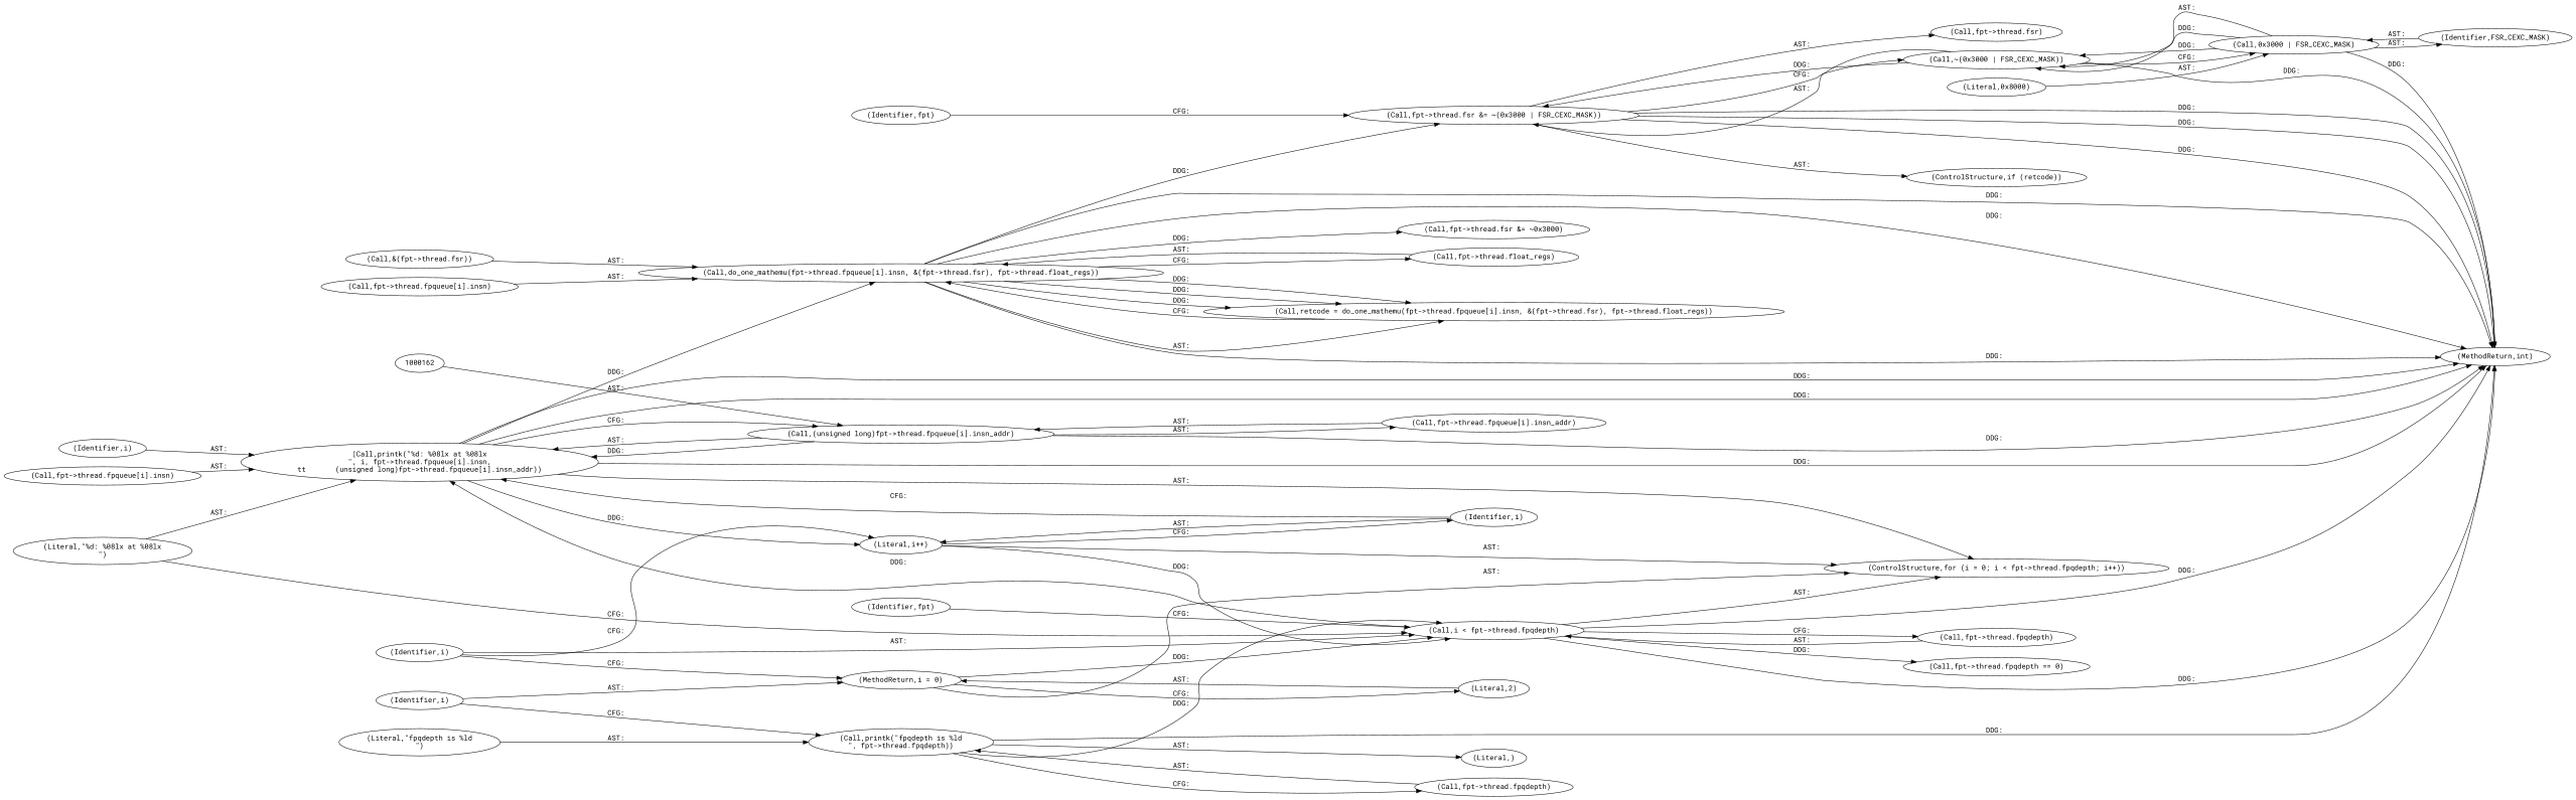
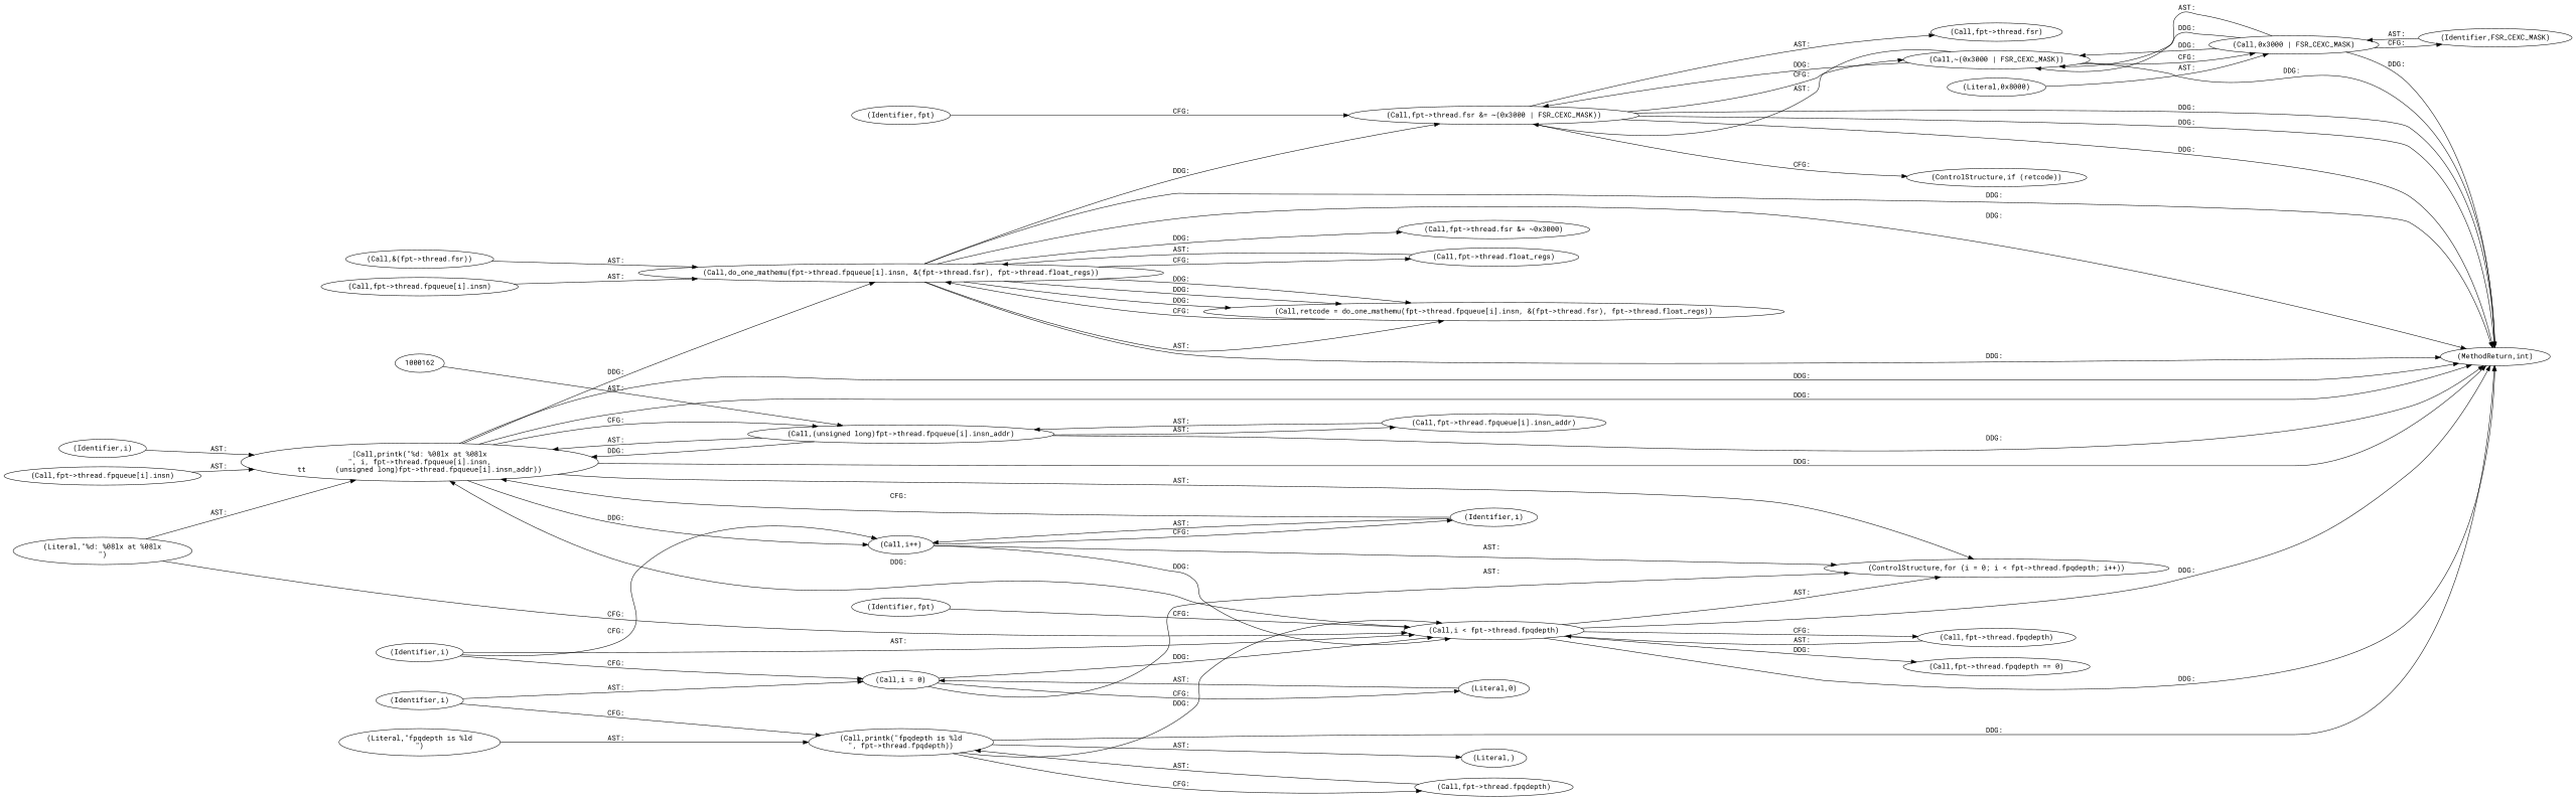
  digraph {
    fontname="Roboto Mono"
    rankdir=LR
    node [fontname="Roboto Mono"]
    edge [fontname="Roboto Mono"]
    n1 [label="(Call,fpt->thread.fsr &= ~(0x3000 | FSR_CEXC_MASK))"]
    n2 [label="(Call,~(0x3000 | FSR_CEXC_MASK))"]
    n3 [label="(ControlStructure,if (retcode))"]
    n4 [label="(MethodReturn,int)"]
    n5 [label="(Call,fpt->thread.fsr)"]
    n6 [label="(Call,0x3000 | FSR_CEXC_MASK)"]
    n7 [label="(Call,do_one_mathemu(fpt->thread.fpqueue[i].insn, &(fpt->thread.fsr), fpt->thread.float_regs))"]
    n8 [label="(Call,fpt->thread.fsr &= ~0x3000)"]
    n9 [label="(Call,fpt->thread.float_regs)"]
    n10 [label="(Call,retcode = do_one_mathemu(fpt->thread.fpqueue[i].insn, &(fpt->thread.fsr), fpt->thread.float_regs))"]
    n11 [label="(Call,printk(\"%d: %08lx at %08lx\n\", i, fpt->thread.fpqueue[i].insn,\n\t\t       (unsigned long)fpt->thread.fpqueue[i].insn_addr))"]
-   n12 [label="(Literal,i++)"]
+   n12 [label="(Call,i++)"]
    n13 [label="(Call,(unsigned long)fpt->thread.fpqueue[i].insn_addr)"]
    n14 [label="(ControlStructure,for (i = 0; i < fpt->thread.fpqdepth; i++))"]
    n15 [label="(Call,i < fpt->thread.fpqdepth)"]
    n16 [label="(Identifier,i)"]
    n17 [label="(Call,fpt->thread.fpqueue[i].insn_addr)"]
    n18 [label="(Call,fpt->thread.fpqdepth)"]
    n19 [label="(Call,fpt->thread.fpqdepth == 0)"]
-   n20 [label="(MethodReturn,i = 0)"]
-   n21 [label="(Literal,2)"]
+   n20 [label="(Call,i = 0)"]
+   n21 [label="(Literal,0)"]
    n22 [label="(Call,printk(\"fpqdepth is %ld\n\", fpt->thread.fpqdepth))"]
    n23 [label="(Call,fpt->thread.fpqdepth)"]
    n24 [label="(Literal,)"]
    n25 [label="(Identifier,FSR_CEXC_MASK)"]
    n26 [label="(Identifier,i)"]
    n27 [label="(Literal,\"fpqdepth is %ld\n\")"]
    n28 [label="(Identifier,fpt)"]
    n29 [label="(Call,&(fpt->thread.fsr))"]
    n30 [label="(Identifier,i)"]
    n31 [label="(Call,fpt->thread.fpqueue[i].insn)"]
    n32 [label="(Literal,0x8000)"]
    n33 [label="(Identifier,fpt)"]
    n34 [label="(Call,fpt->thread.fpqueue[i].insn)"]
    n35 [label="(Literal,\"%d: %08lx at %08lx\n\")"]
    n36 [label="(Identifier,i)"]
    1000162
    n1 -> n2 [label="CFG: "]
-   n1 -> n3 [label="AST: "]
+   n1 -> n3 [label="CFG: "]
    n1 -> n4 [label="DDG: "]
    n1 -> n4 [label="DDG: "]
    n1 -> n4 [label="DDG: "]
    n1 -> n5 [label="AST: "]
    n2 -> n1 [label="AST: "]
    n2 -> n1 [label="DDG: "]
    n2 -> n4 [label="DDG: "]
    n2 -> n6 [label="CFG: "]
    n6 -> n2 [label="AST: "]
    n6 -> n2 [label="DDG: "]
    n6 -> n2 [label="DDG: "]
    n6 -> n4 [label="DDG: "]
-   n6 -> n25 [label="AST: "]
+   n6 -> n25 [label="CFG: "]
    n7 -> n1 [label="DDG: "]
    n7 -> n4 [label="DDG: "]
    n7 -> n4 [label="DDG: "]
    n7 -> n4 [label="DDG: "]
    n7 -> n8 [label="DDG: "]
    n7 -> n9 [label="CFG: "]
    n7 -> n10 [label="AST: "]
    n7 -> n10 [label="DDG: "]
    n7 -> n10 [label="DDG: "]
    n7 -> n10 [label="DDG: "]
    n9 -> n7 [label="AST: "]
    n10 -> n7 [label="CFG: "]
    n11 -> n4 [label="DDG: "]
    n11 -> n4 [label="DDG: "]
    n11 -> n4 [label="DDG: "]
    n11 -> n7 [label="DDG: "]
    n11 -> n12 [label="DDG: "]
    n11 -> n13 [label="CFG: "]
    n11 -> n14 [label="AST: "]
    n12 -> n14 [label="AST: "]
    n12 -> n15 [label="DDG: "]
    n12 -> n16 [label="CFG: "]
    n13 -> n4 [label="DDG: "]
    n13 -> n11 [label="AST: "]
    n13 -> n11 [label="DDG: "]
    n13 -> n17 [label="AST: "]
    n15 -> n4 [label="DDG: "]
    n15 -> n4 [label="DDG: "]
    n15 -> n11 [label="DDG: "]
    n15 -> n14 [label="AST: "]
    n15 -> n18 [label="CFG: "]
    n15 -> n19 [label="DDG: "]
    n16 -> n11 [label="CFG: "]
    n16 -> n12 [label="AST: "]
    n17 -> n13 [label="AST: "]
    n18 -> n15 [label="AST: "]
    n20 -> n14 [label="AST: "]
    n20 -> n15 [label="DDG: "]
    n20 -> n21 [label="CFG: "]
    n21 -> n20 [label="AST: "]
    n22 -> n4 [label="DDG: "]
    n22 -> n15 [label="DDG: "]
    n22 -> n23 [label="CFG: "]
    n22 -> n24 [label="AST: "]
    n23 -> n22 [label="AST: "]
    n25 -> n6 [label="AST: "]
    n26 -> n11 [label="AST: "]
    n27 -> n22 [label="AST: "]
    n28 -> n1 [label="CFG: "]
    n29 -> n7 [label="AST: "]
    n30 -> n12 [label="CFG: "]
    n30 -> n15 [label="AST: "]
    n30 -> n20 [label="CFG: "]
    n31 -> n11 [label="AST: "]
    n32 -> n6 [label="AST: "]
    n33 -> n15 [label="CFG: "]
    n34 -> n7 [label="AST: "]
    n35 -> n11 [label="AST: "]
    n35 -> n15 [label="CFG: "]
    n36 -> n20 [label="AST: "]
    n36 -> n22 [label="CFG: "]
    1000162 -> n13 [label="AST: "]
  }
